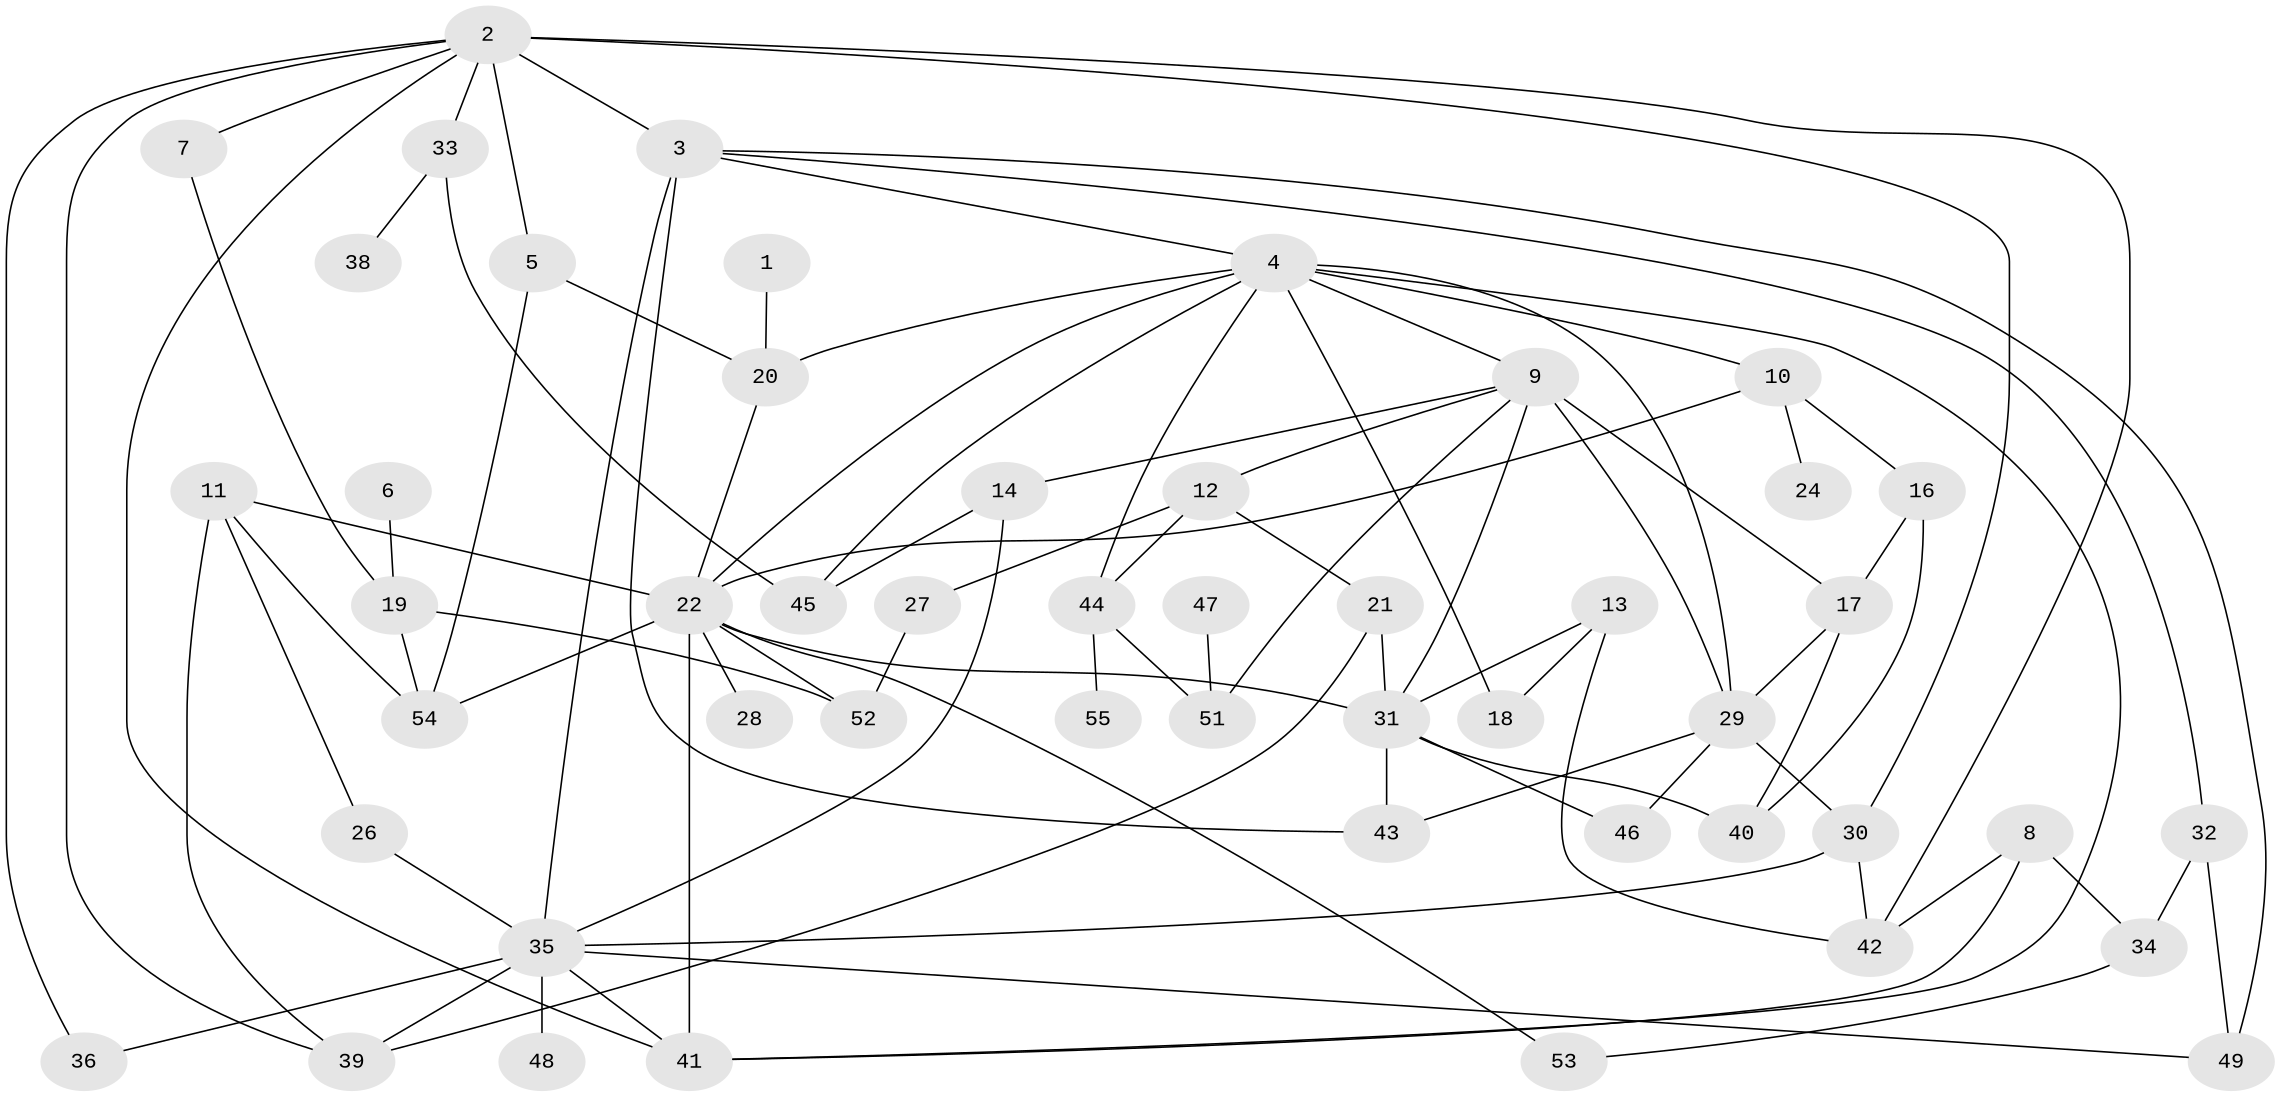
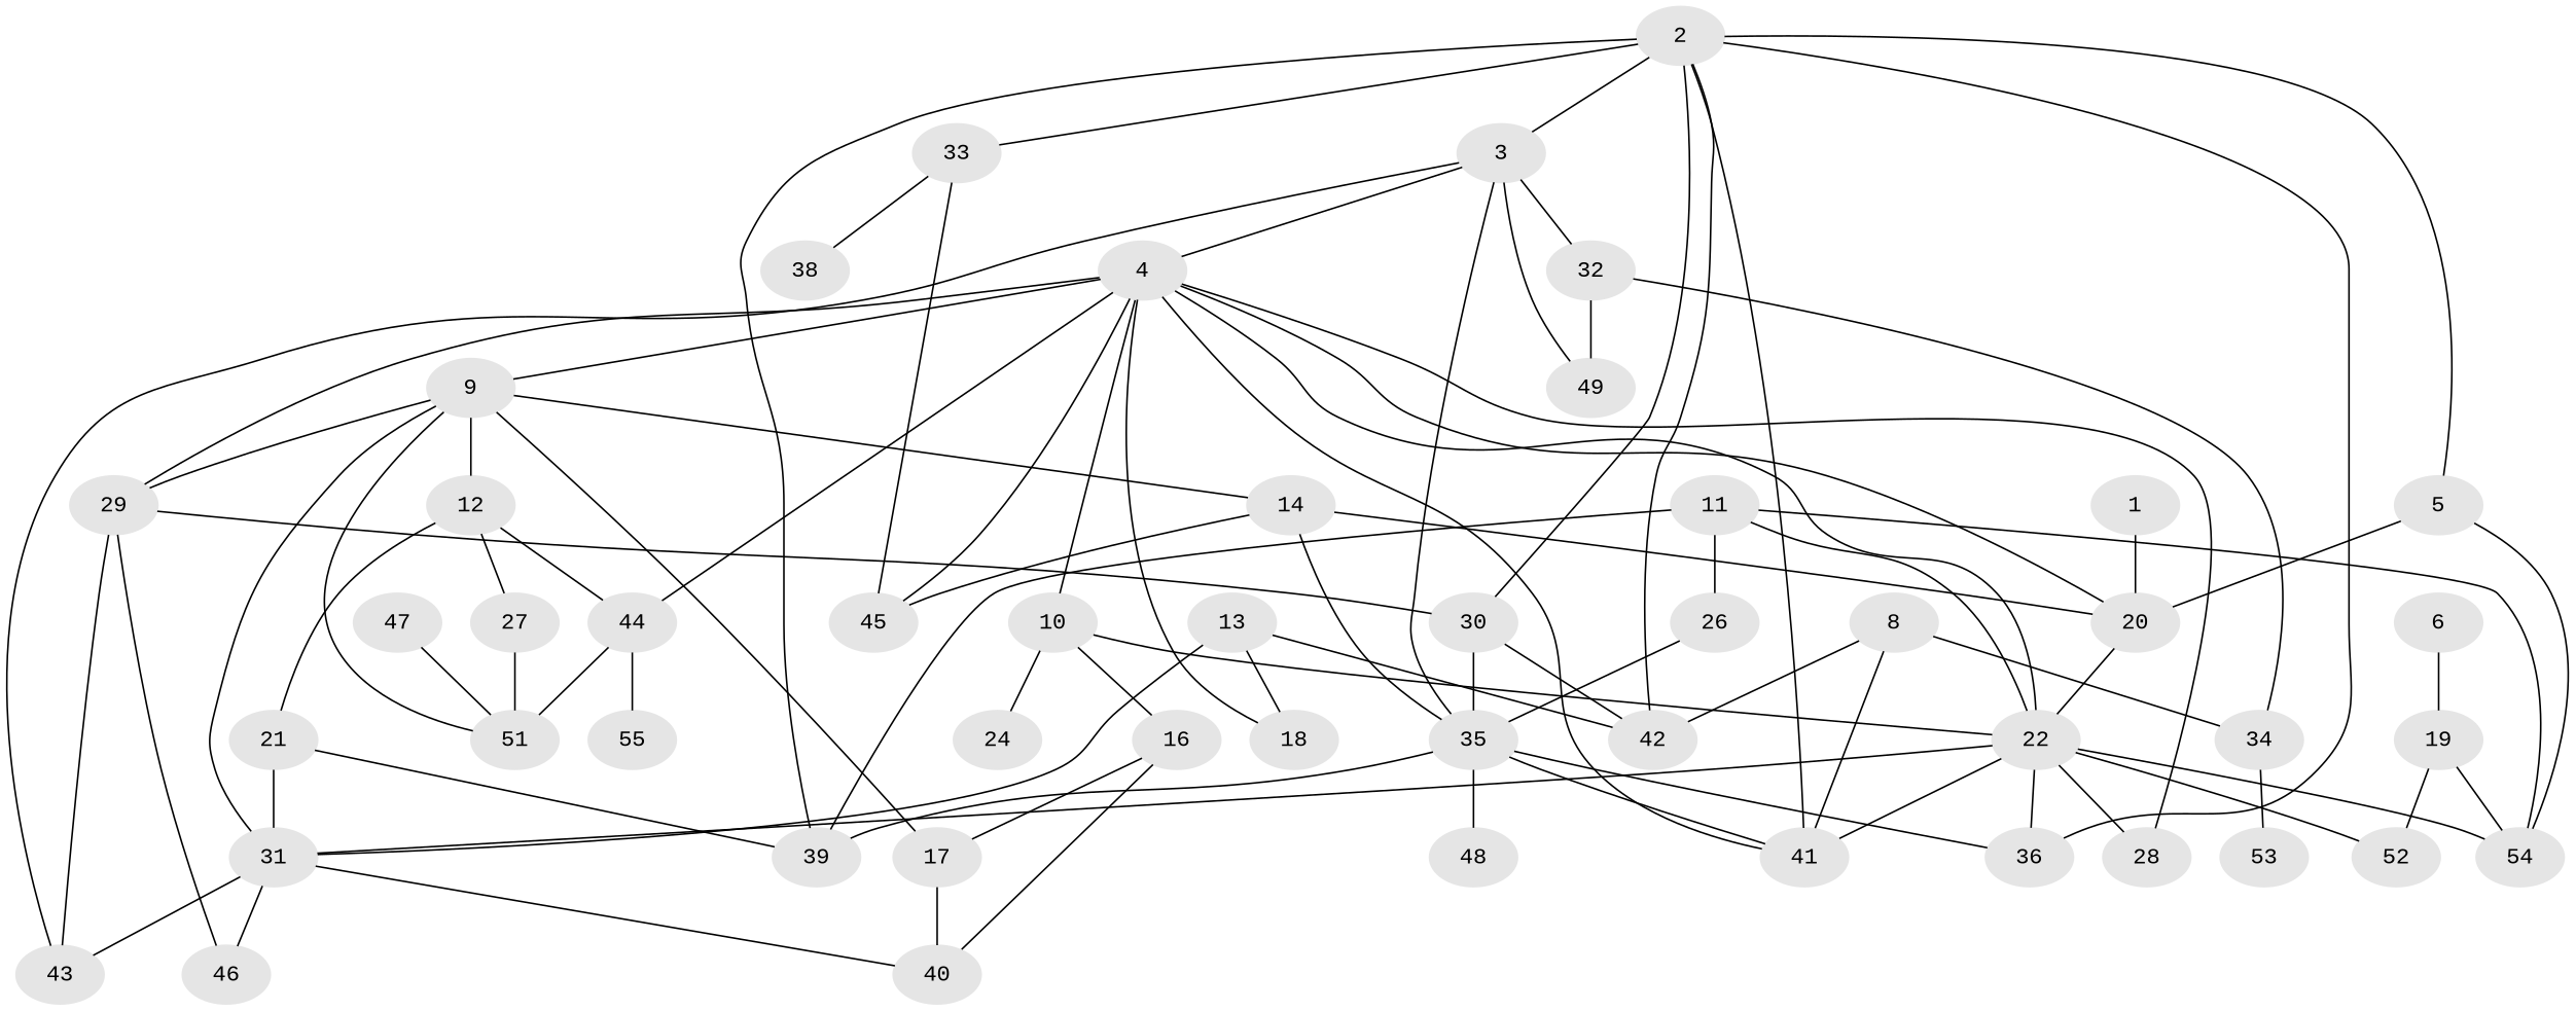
  graph {
    fontname="Liberation Mono"
    node [color=gray90 fontname="Liberation Mono" style=filled]
    edge [fontname="Liberation Mono" weight=1.0]
    1
    20
    22
    2
    3
    5
-   7
    30
    33
    36
    39
    41
    42
    4
    32
    35
    43
    49
    54
    19
    45
    38
    9
    10
    18
    28
    29
    44
    34
    48
    14
    12
    17
    31
    51
    16
    24
    52
    46
    55
    6
    8
    53
    21
    27
    40
    11
    26
    13
    47
    1 -- 20
    20 -- 22
-   22 -- 53
+   22 -- 36
    22 -- 41
    22 -- 54
    22 -- 28
    22 -- 31
    22 -- 52
    2 -- 3 [weight=2.0]
    2 -- 5
-   2 -- 7
    2 -- 30
    2 -- 33
    2 -- 36
    2 -- 39
    2 -- 41
    2 -- 42
    3 -- 4
    3 -- 32
    3 -- 35
    3 -- 43
    3 -- 49
    5 -- 20
    5 -- 54
-   7 -- 19
    30 -- 42
    30 -- 35
    33 -- 45
    33 -- 38
    4 -- 20
    4 -- 22
    4 -- 41
    4 -- 45
    4 -- 9
    4 -- 10
    4 -- 18
+   4 -- 28
    4 -- 29
    4 -- 44
    32 -- 49
    32 -- 34
    35 -- 36
    35 -- 39
    35 -- 41
-   35 -- 49
    35 -- 48
    19 -- 54
    19 -- 52
    9 -- 29
    9 -- 14
    9 -- 12
    9 -- 17
    9 -- 31
    9 -- 51
    10 -- 22
    10 -- 16
    10 -- 24
    29 -- 30
    29 -- 43
    29 -- 46
    44 -- 51 [weight=2.0]
    44 -- 55
    34 -- 53
+   14 -- 20
    14 -- 35
    14 -- 45
    12 -- 44
    12 -- 21 [weight=2.0]
    12 -- 27
-   17 -- 29
    17 -- 40
    31 -- 43
    31 -- 46
    31 -- 40
    16 -- 17
    16 -- 40
    6 -- 19
    8 -- 41
    8 -- 42
    8 -- 34
    21 -- 39
    21 -- 31
-   27 -- 52
+   27 -- 51
    11 -- 22
    11 -- 39
    11 -- 54
    11 -- 26
    26 -- 35
    13 -- 42
    13 -- 18
    13 -- 31
    47 -- 51
  }
